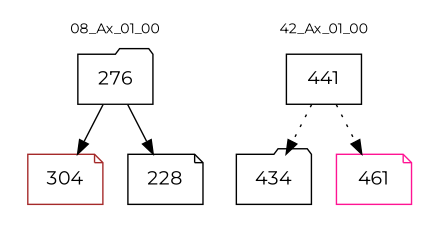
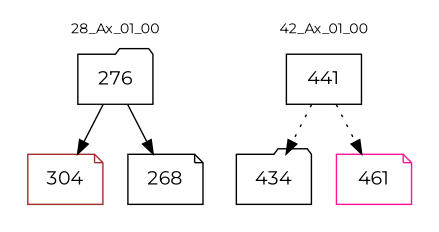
  digraph {
    fontname=Montserrat
    node [color=black fontname=Montserrat shape=note]
    edge [color=black fontname=Montserrat style=solid]
    n1 [label=276 shape=folder]
    n2 [color=brown label=304]
-   n3 [label=228]
+   n3 [label=268]
    n4 [label=441 shape=box]
    n5 [label=434 shape=folder]
    n6 [color=deeppink label=461]
    subgraph cluster_1 {
      color=white
      fontsize=10
-     label="08_Ax_01_00"
+     label="28_Ax_01_00"
      n1
      n2
      n3
    }
    subgraph cluster_2 {
      color=white
      fontsize=10
      label="42_Ax_01_00"
      n4
      n5
      n6
    }
    n1 -> n2
    n1 -> n3
    n4 -> n5 [style=dotted]
    n4 -> n6 [style=dotted]
  }
